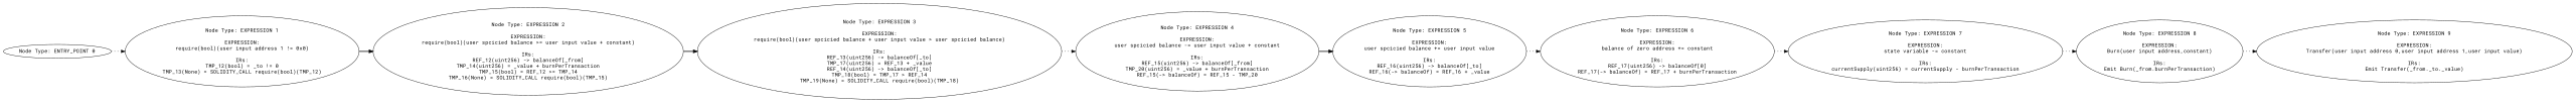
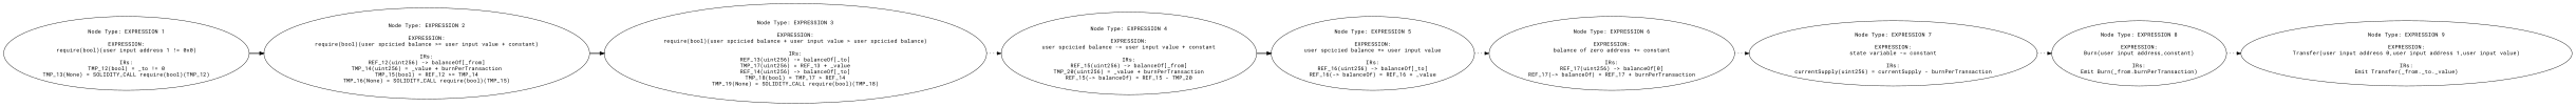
  digraph {
    rankdir=LR
    fontname="Roboto Mono"
    node [fontname="Roboto Mono"]
    edge [style=dotted fontname="Roboto Mono"]
-   n1 [label="Node Type: ENTRY_POINT 0\n"]
    n2 [label="Node Type: EXPRESSION 1\n\nEXPRESSION:\nrequire(bool)(user input address 1 != 0x0)\n\nIRs:\nTMP_12(bool) = _to != 0\nTMP_13(None) = SOLIDITY_CALL require(bool)(TMP_12)"]
    n3 [label="Node Type: EXPRESSION 2\n\nEXPRESSION:\nrequire(bool)(user spcicied balance >= user input value + constant)\n\nIRs:\nREF_12(uint256) -> balanceOf[_from]\nTMP_14(uint256) = _value + burnPerTransaction\nTMP_15(bool) = REF_12 >= TMP_14\nTMP_16(None) = SOLIDITY_CALL require(bool)(TMP_15)"]
    n4 [label="Node Type: EXPRESSION 3\n\nEXPRESSION:\nrequire(bool)(user spcicied balance + user input value > user spcicied balance)\n\nIRs:\nREF_13(uint256) -> balanceOf[_to]\nTMP_17(uint256) = REF_13 + _value\nREF_14(uint256) -> balanceOf[_to]\nTMP_18(bool) = TMP_17 > REF_14\nTMP_19(None) = SOLIDITY_CALL require(bool)(TMP_18)"]
    n5 [label="Node Type: EXPRESSION 4\n\nEXPRESSION:\nuser spcicied balance -= user input value + constant\n\nIRs:\nREF_15(uint256) -> balanceOf[_from]\nTMP_20(uint256) = _value + burnPerTransaction\nREF_15(-> balanceOf) = REF_15 - TMP_20"]
    n6 [label="Node Type: EXPRESSION 5\n\nEXPRESSION:\nuser spcicied balance += user input value\n\nIRs:\nREF_16(uint256) -> balanceOf[_to]\nREF_16(-> balanceOf) = REF_16 + _value"]
    n7 [label="Node Type: EXPRESSION 6\n\nEXPRESSION:\nbalance of zero address += constant\n\nIRs:\nREF_17(uint256) -> balanceOf[0]\nREF_17(-> balanceOf) = REF_17 + burnPerTransaction"]
    n8 [label="Node Type: EXPRESSION 7\n\nEXPRESSION:\nstate variable -= constant\n\nIRs:\ncurrentSupply(uint256) = currentSupply - burnPerTransaction"]
    n9 [label="Node Type: EXPRESSION 8\n\nEXPRESSION:\nBurn(user input address,constant)\n\nIRs:\nEmit Burn(_from.burnPerTransaction)"]
    n10 [label="Node Type: EXPRESSION 9\n\nEXPRESSION:\nTransfer(user input address 0,user input address 1,user input value)\n\nIRs:\nEmit Transfer(_from._to._value)"]
-   n1 -> n2
    n2 -> n3 [style=bold]
    n3 -> n4 [style=bold]
    n4 -> n5
    n5 -> n6 [style=bold]
    n6 -> n7
    n7 -> n8
    n8 -> n9
    n9 -> n10
  }
